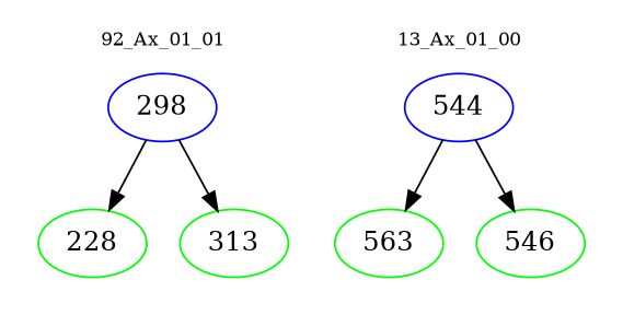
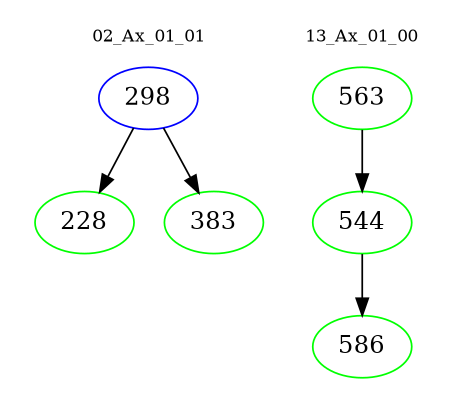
  digraph {
    fontname="DejaVu Serif"
    node [color=green fontname="DejaVu Serif"]
    edge [color=black fontname="DejaVu Serif"]
    n1 [color=blue label=298]
    n2 [label=228]
-   n3 [label=313]
-   n4 [color=blue label=544]
+   n3 [label=383]
+   n4 [label=544]
    n5 [label=563]
-   n6 [label=546]
+   n6 [label=586]
    subgraph cluster_1 {
      color=white
      fontsize=10
-     label="92_Ax_01_01"
+     label="02_Ax_01_01"
      n1
      n2
      n3
    }
    subgraph cluster_2 {
      color=white
      fontsize=10
      label="13_Ax_01_00"
      n4
      n5
      n6
    }
    n1 -> n2
    n1 -> n3
-   n4 -> n5
+   n5 -> n4
    n4 -> n6
  }
